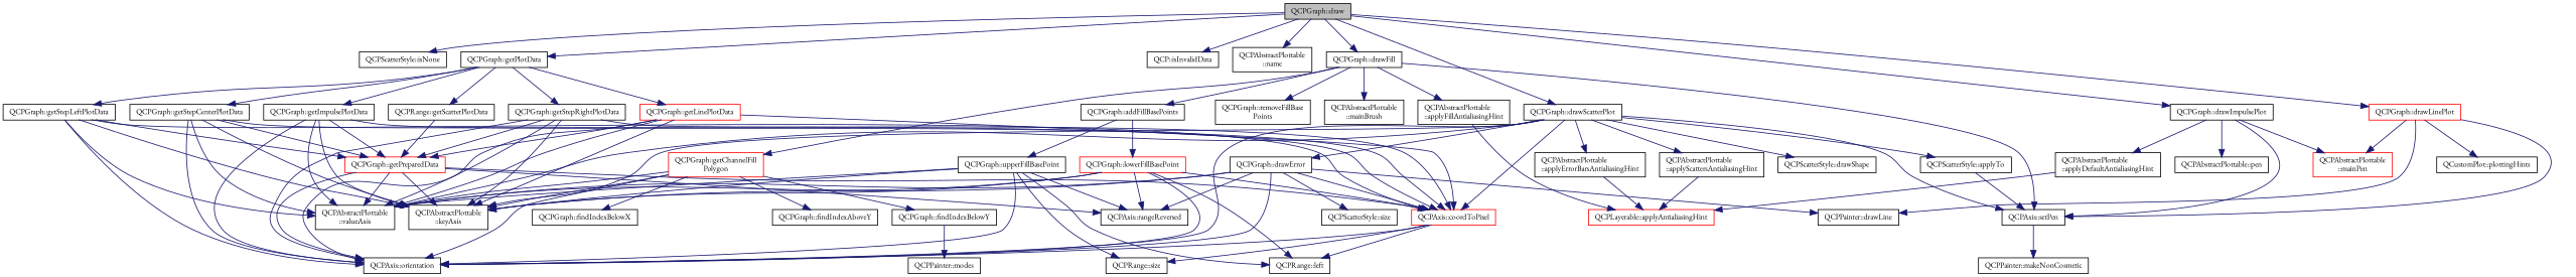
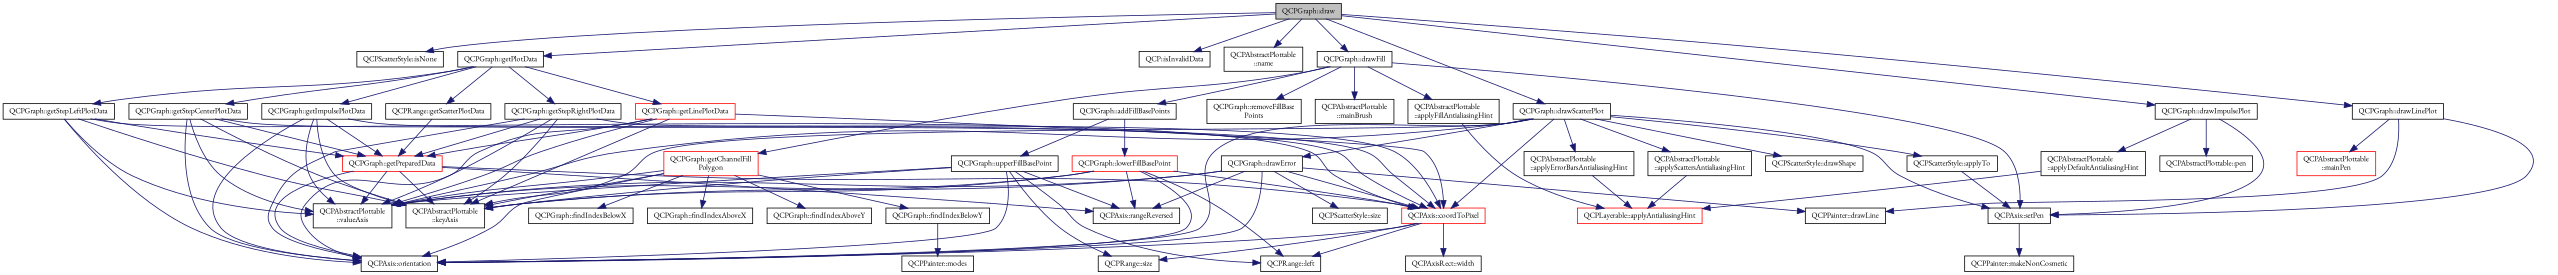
  digraph {
    fontname="EB Garamond"
    rankdir=TB
    node [color=black fillcolor=white fontname="EB Garamond" fontsize=10 shape=record style=filled]
    edge [color=midnightblue fontname="EB Garamond" fontsize=10 labelfontname=Helvetica labelfontsize=10 style=solid]
    n1 [fillcolor=grey75 fontcolor=black height=0.2 label="QCPGraph::draw" width=0.4]
    n2 [height=0.2 label="QCPScatterStyle::isNone" width=0.4]
    n3 [height=0.2 label="QCPGraph::getPlotData" width=0.4]
    n4 [height=0.2 label="QCP::isInvalidData" width=0.4]
    n5 [height=0.2 label="QCPAbstractPlottable\l::name" width=0.4]
    n6 [height=0.2 label="QCPGraph::drawFill" width=0.4]
    n7 [height=0.2 label="QCPGraph::drawImpulsePlot" width=0.4]
-   n8 [color=red height=0.2 label="QCPGraph::drawLinePlot" width=0.4]
+   n8 [height=0.2 label="QCPGraph::drawLinePlot" width=0.4]
    n9 [height=0.2 label="QCPGraph::drawScatterPlot" width=0.4]
    n10 [height=0.2 label="QCPRange::getScatterPlotData" width=0.4]
    n11 [color=red height=0.2 label="QCPGraph::getLinePlotData" width=0.4]
    n12 [height=0.2 label="QCPGraph::getStepLeftPlotData" width=0.4]
    n13 [height=0.2 label="QCPGraph::getStepRightPlotData" width=0.4]
    n14 [height=0.2 label="QCPGraph::getStepCenterPlotData" width=0.4]
    n15 [height=0.2 label="QCPGraph::getImpulsePlotData" width=0.4]
    n16 [height=0.2 label="QCPAbstractPlottable\l::mainBrush" width=0.4]
    n17 [height=0.2 label="QCPAbstractPlottable\l::applyFillAntialiasingHint" width=0.4]
    n18 [height=0.2 label="QCPGraph::addFillBasePoints" width=0.4]
    n19 [height=0.2 label="QCPAxis::setPen" width=0.4]
    n20 [height=0.2 label="QCPGraph::removeFillBase\lPoints" width=0.4]
    n21 [color=red height=0.2 label="QCPGraph::getChannelFill\lPolygon" width=0.4]
    n22 [color=red height=0.2 label="QCPAbstractPlottable\l::mainPen" width=0.4]
    n23 [height=0.2 label="QCPAbstractPlottable\l::applyDefaultAntialiasingHint" width=0.4]
    n24 [height=0.2 label="QCPAbstractPlottable::pen" width=0.4]
-   n25 [height=0.2 label="QCustomPlot::plottingHints" width=0.4]
    n26 [height=0.2 label="QCPPainter::drawLine" width=0.4]
    n27 [height=0.2 label="QCPAbstractPlottable\l::keyAxis" width=0.4]
    n28 [height=0.2 label="QCPAbstractPlottable\l::valueAxis" width=0.4]
    n29 [color=red height=0.2 label="QCPAxis::coordToPixel" width=0.4]
    n30 [height=0.2 label="QCPAxis::orientation" width=0.4]
    n31 [height=0.2 label="QCPAbstractPlottable\l::applyErrorBarsAntialiasingHint" width=0.4]
    n32 [height=0.2 label="QCPGraph::drawError" width=0.4]
    n33 [height=0.2 label="QCPAbstractPlottable\l::applyScattersAntialiasingHint" width=0.4]
    n34 [height=0.2 label="QCPScatterStyle::applyTo" width=0.4]
    n35 [height=0.2 label="QCPScatterStyle::drawShape" width=0.4]
    n36 [color=red height=0.2 label="QCPGraph::getPreparedData" width=0.4]
    n37 [height=0.2 label="QCPAxis::rangeReversed" width=0.4]
    n38 [height=0.2 label="QCPRange::size" width=0.4]
+   n39 [height=0.2 label="QCPAxisRect::width" width=0.4]
    n40 [height=0.2 label="QCPRange::left" width=0.4]
    n41 [color=red height=0.2 label="QCPLayerable::applyAntialiasingHint" width=0.4]
    n42 [height=0.2 label="QCPGraph::upperFillBasePoint" width=0.4]
    n43 [color=red height=0.2 label="QCPGraph::lowerFillBasePoint" width=0.4]
    n44 [height=0.2 label="QCPPainter::makeNonCosmetic" width=0.4]
    n45 [height=0.2 label="QCPGraph::findIndexBelowX" width=0.4]
+   n46 [height=0.2 label="QCPGraph::findIndexAboveX" width=0.4]
    n47 [height=0.2 label="QCPGraph::findIndexAboveY" width=0.4]
    n48 [height=0.2 label="QCPGraph::findIndexBelowY" width=0.4]
    n49 [height=0.2 label="QCPPainter::modes" width=0.4]
    n50 [height=0.2 label="QCPScatterStyle::size" width=0.4]
    n1 -> n2
    n1 -> n3
    n1 -> n4
    n1 -> n5
    n1 -> n6
    n1 -> n7
    n1 -> n8
    n1 -> n9
    n3 -> n10
    n3 -> n11
    n3 -> n12
    n3 -> n13
    n3 -> n14
    n3 -> n15
    n6 -> n16
    n6 -> n17
    n6 -> n18
    n6 -> n19
    n6 -> n20
    n6 -> n21
    n7 -> n19
-   n7 -> n22
    n7 -> n23
    n7 -> n24
    n8 -> n19
    n8 -> n22
-   n8 -> n25
    n8 -> n26
    n9 -> n19
    n9 -> n27
    n9 -> n28
    n9 -> n29
    n9 -> n30
    n9 -> n31
    n9 -> n32
    n9 -> n33
    n9 -> n34
    n9 -> n35
    n10 -> n36
    n11 -> n27
    n11 -> n28
    n11 -> n29
    n11 -> n30
    n11 -> n36
    n12 -> n27
    n12 -> n28
    n12 -> n29
    n12 -> n30
    n12 -> n36
    n13 -> n27
    n13 -> n28
    n13 -> n29
    n13 -> n30
    n13 -> n36
    n14 -> n27
    n14 -> n28
    n14 -> n29
    n14 -> n30
    n14 -> n36
    n15 -> n27
    n15 -> n28
    n15 -> n29
    n15 -> n30
    n15 -> n36
    n17 -> n41
    n18 -> n42
    n18 -> n43
    n19 -> n44
    n21 -> n27
    n21 -> n28
    n21 -> n30
    n21 -> n45
+   n21 -> n46
    n21 -> n47
    n21 -> n48
    n23 -> n41
    n29 -> n30
    n29 -> n38
+   n29 -> n39
    n29 -> n40
    n31 -> n41
    n32 -> n26
    n32 -> n27
    n32 -> n28
    n32 -> n29
    n32 -> n30
    n32 -> n37
    n32 -> n50
    n33 -> n41
    n34 -> n19
    n36 -> n27
    n36 -> n28
    n36 -> n29
    n36 -> n30
    n36 -> n37
    n42 -> n27
    n42 -> n28
    n42 -> n30
    n42 -> n37
    n42 -> n38
    n42 -> n40
    n43 -> n27
    n43 -> n28
    n43 -> n29
    n43 -> n30
    n43 -> n37
    n43 -> n40
    n48 -> n49
  }
